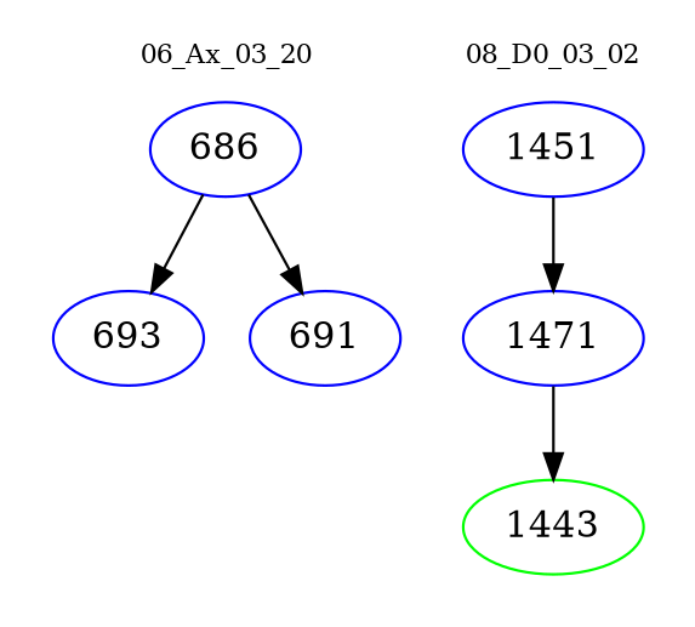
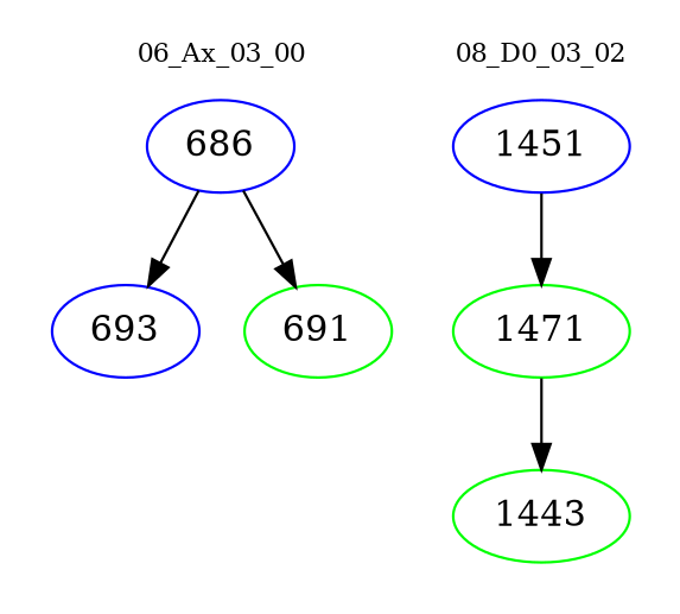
  digraph {
    node [color=blue]
    edge [color=black]
    n1 [label=686]
    n2 [label=693]
-   n3 [label=691]
+   n3 [color=green label=691]
    n4 [label=1451]
    n5 [color=green label=1443]
-   n6 [label=1471]
+   n6 [color=green label=1471]
    subgraph cluster_1 {
      color=white
      fontsize=10
-     label="06_Ax_03_20"
+     label="06_Ax_03_00"
      n1
      n2
      n3
    }
    subgraph cluster_2 {
      color=white
      fontsize=10
      label="08_D0_03_02"
      n4
      n5
      n6
    }
    n1 -> n2
    n1 -> n3
    n4 -> n6
    n6 -> n5
  }
